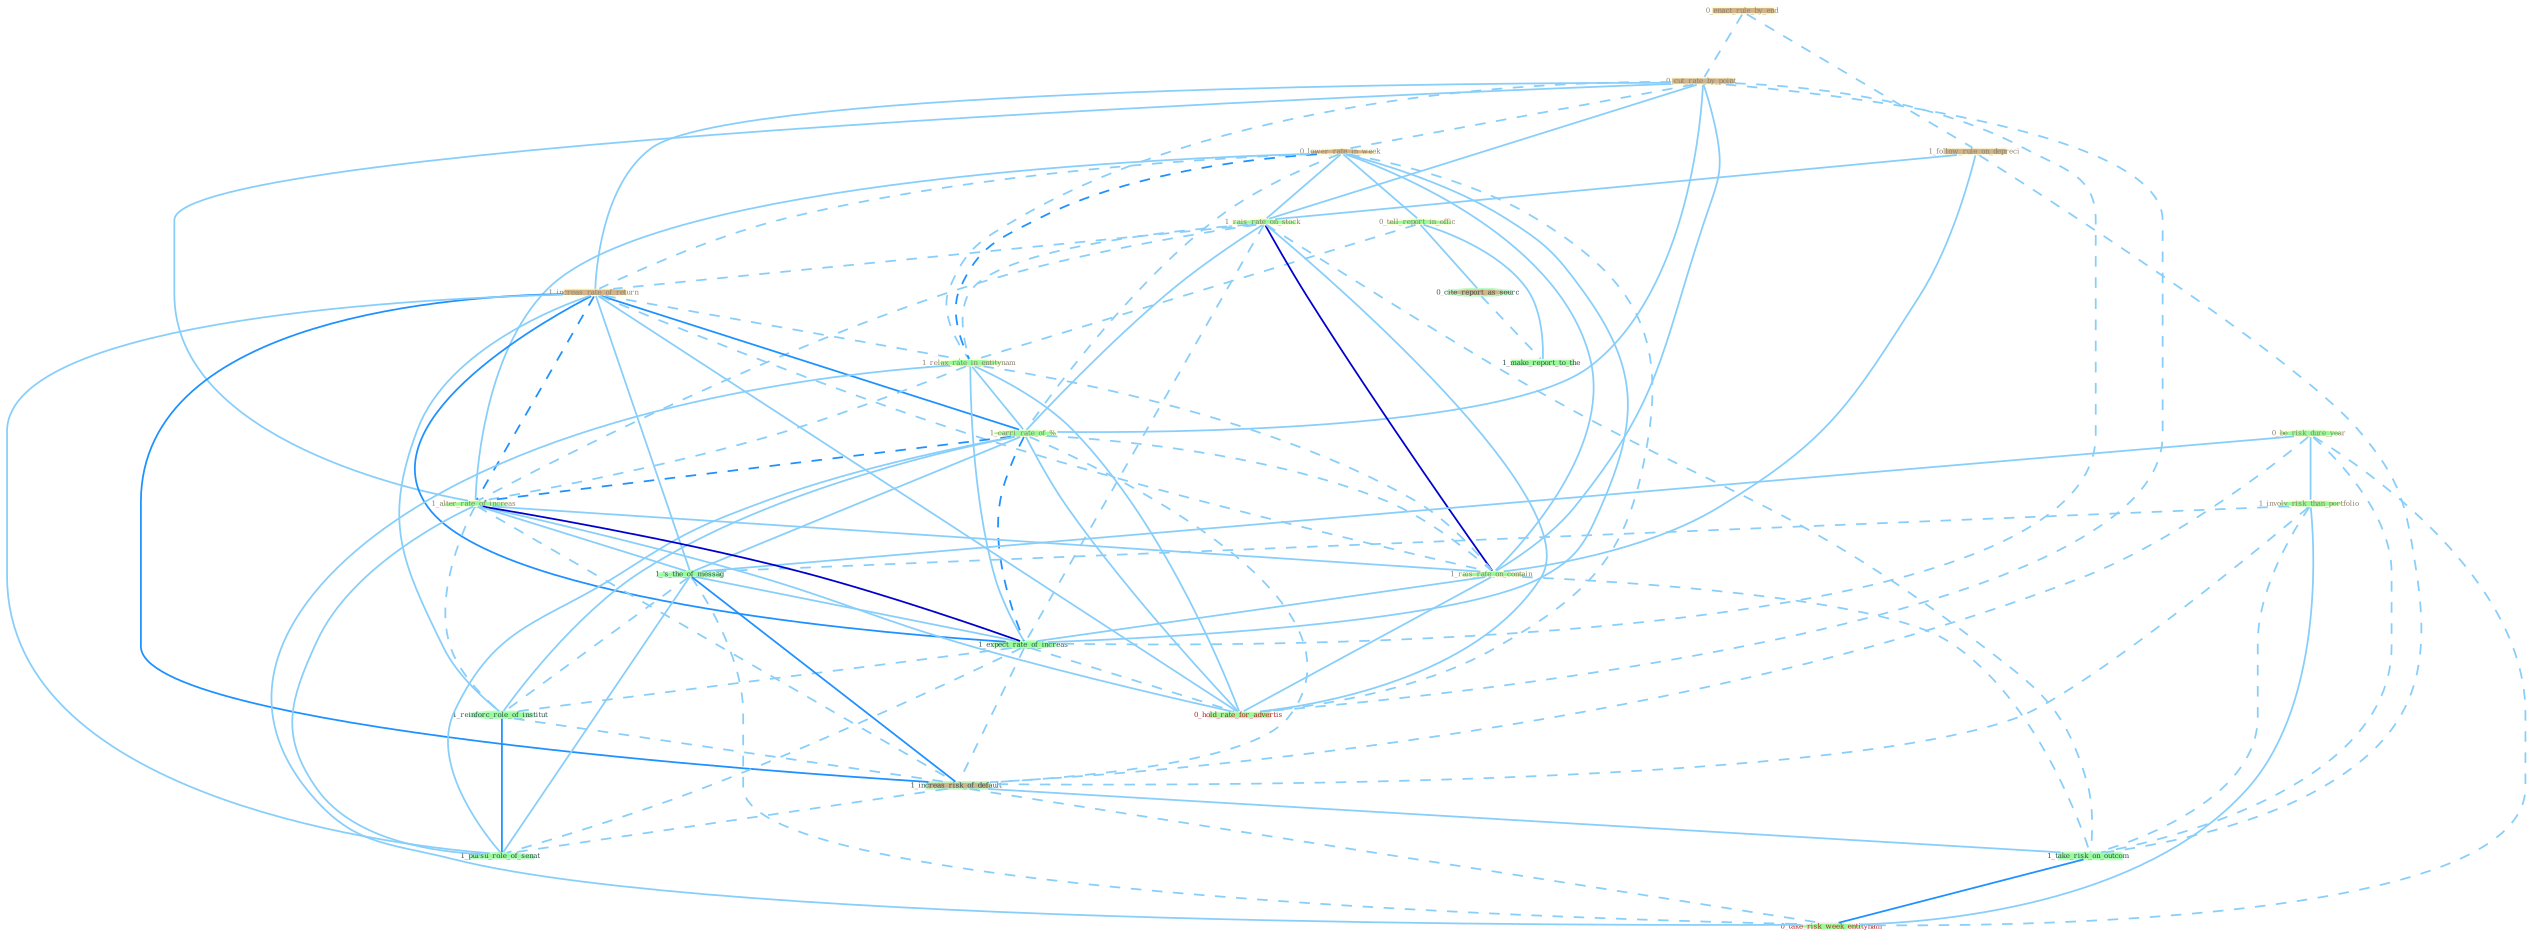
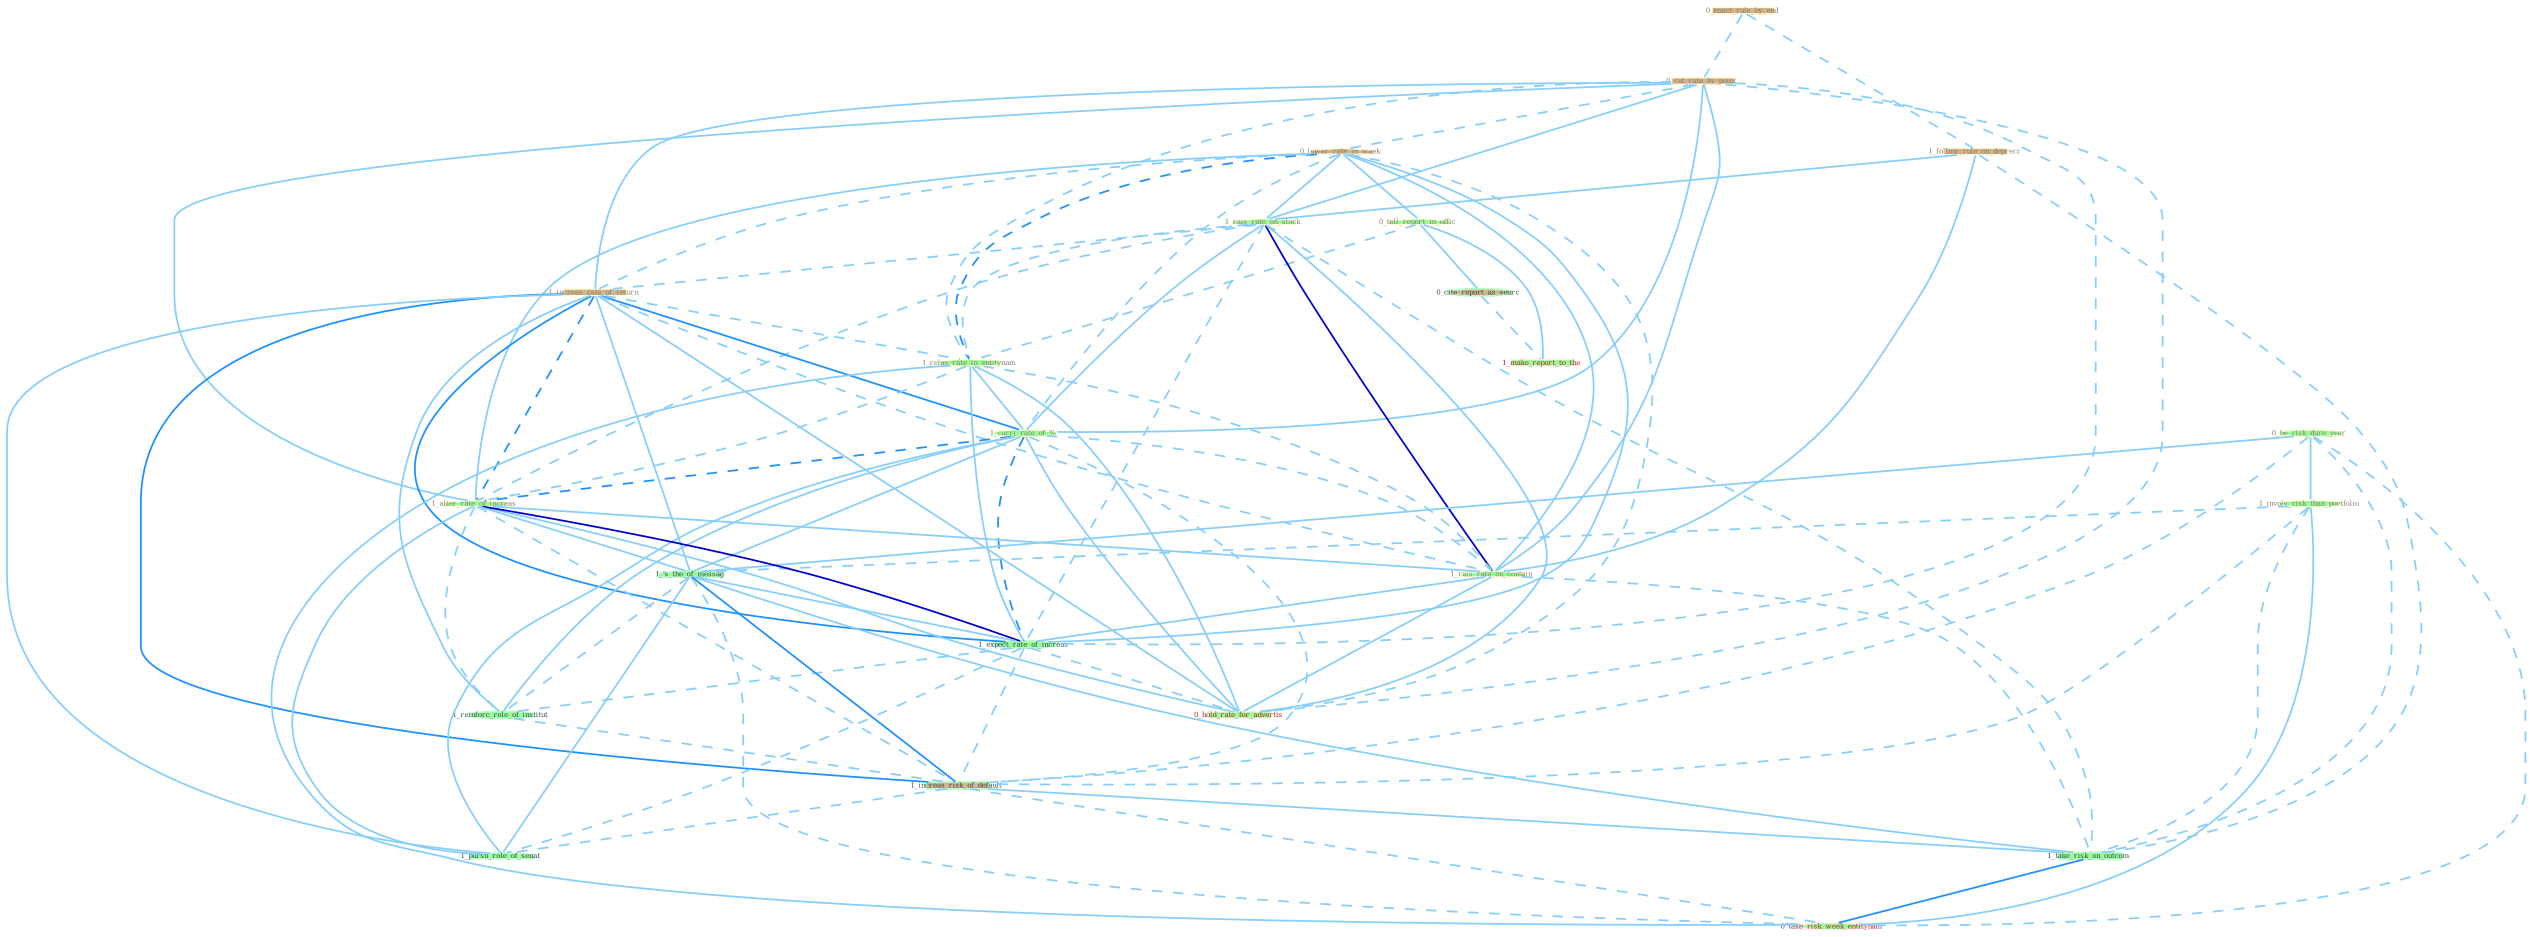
  graph {
    node [color="#ffffe0" fillcolor=palegreen fixedsize=true fontcolor="#8b7d6b" fontsize=4 shape=note style=filled]
    edge [color="#87cefa" style=solid w=1]
    "0_enact_rule_by_end " [fillcolor=tan height=.06 width=.5]
    "0_cut_rate_by_point " [fillcolor=tan height=.06 width=.5]
    "0_lower_rate_in_week " [fillcolor=tan height=.06 shape=house width=.5]
    "1_follow_rule_on_depreci " [fillcolor=tan height=.06 width=.5]
    "0_tell_report_in_offic " [height=.06 shape=house width=.5]
    "1_rais_rate_on_stock " [height=.06 shape=house width=.5]
    "1_increas_rate_of_return " [fillcolor=tan height=.06 width=.5]
    "1_relax_rate_in_entitynam " [height=.06 shape=octagon width=.5]
    "1_carri_rate_of_% " [height=.06 shape=octagon width=.5]
    "0_be_risk_dure_year " [height=.06 shape=octagon width=.5]
    "1_involv_risk_than_portfolio " [height=.06 shape=octagon width=.5]
    "1_alter_rate_of_increas " [height=.06 shape=house width=.5]
    "1_rais_rate_on_contain " [height=.06 shape=house width=.5]
-   "1_make_report_to_the " [color="#fff0f5" fontcolor="#2f4f4f" height=.06 width=.5]
+   "1_make_report_to_the " [color="#fff0f5" fontcolor="#b22222" height=.06 width=.5]
    n15 [color="#fff0f5" fontcolor="#b22222" height=.06 label="0_take_risk_week_entitynam" shape=octagon width=.5]
    "0_hold_rate_for_advertis " [color="#fff0f5" fontcolor="#b22222" height=.06 width=.5]
    "1_expect_rate_of_increas " [color="#BDFCC9" fontcolor="#2f4f4f" height=.06 shape=octagon width=.5]
    "1_take_risk_on_outcom " [color="#BDFCC9" fontcolor="#2f4f4f" height=.06 width=.5]
    "0_cite_report_as_sourc " [color="#BDFCC9" fillcolor=tan fontcolor="#2f4f4f" height=.06 shape=octagon width=.5]
    n20 [color="#BDFCC9" fontcolor="#2f4f4f" height=.06 label="1_'s_the_of_messag" shape=house width=.5]
    "1_reinforc_role_of_institut " [color="#BDFCC9" fontcolor="#2f4f4f" height=.06 shape=octagon width=.5]
    "1_increas_risk_of_default " [color="#BDFCC9" fillcolor=tan fontcolor="#2f4f4f" height=.06 width=.5]
    "1_pursu_role_of_senat " [color="#BDFCC9" fontcolor="#2f4f4f" height=.06 shape=house width=.5]
    subgraph sub_1 {
      "0_enact_rule_by_end "
      "0_cut_rate_by_point "
      "0_lower_rate_in_week "
      "1_follow_rule_on_depreci "
      "0_tell_report_in_offic "
      "1_rais_rate_on_stock "
      "1_increas_rate_of_return "
      "1_relax_rate_in_entitynam "
      "1_carri_rate_of_% "
      "0_be_risk_dure_year "
      "1_involv_risk_than_portfolio "
      "1_alter_rate_of_increas "
      "1_rais_rate_on_contain "
    }
    subgraph sub_2 {
      "1_make_report_to_the "
      n15
      "0_hold_rate_for_advertis "
    }
    "0_enact_rule_by_end " -- "0_cut_rate_by_point " [style=dashed]
    "0_enact_rule_by_end " -- "1_follow_rule_on_depreci " [style=dashed]
    "0_cut_rate_by_point " -- "0_lower_rate_in_week " [style=dashed]
    "0_cut_rate_by_point " -- "1_rais_rate_on_stock "
    "0_cut_rate_by_point " -- "1_increas_rate_of_return "
    "0_cut_rate_by_point " -- "1_relax_rate_in_entitynam " [style=dashed]
    "0_cut_rate_by_point " -- "1_carri_rate_of_% "
    "0_cut_rate_by_point " -- "1_alter_rate_of_increas "
    "0_cut_rate_by_point " -- "1_rais_rate_on_contain "
    "0_cut_rate_by_point " -- "0_hold_rate_for_advertis " [style=dashed]
    "0_cut_rate_by_point " -- "1_expect_rate_of_increas " [style=dashed]
    "0_lower_rate_in_week " -- "0_tell_report_in_offic "
    "0_lower_rate_in_week " -- "1_rais_rate_on_stock "
    "0_lower_rate_in_week " -- "1_increas_rate_of_return " [style=dashed]
    "0_lower_rate_in_week " -- "1_relax_rate_in_entitynam " [color="#1e90ff" style=dashed w=2]
    "0_lower_rate_in_week " -- "1_carri_rate_of_% " [style=dashed]
    "0_lower_rate_in_week " -- "1_alter_rate_of_increas "
    "0_lower_rate_in_week " -- "1_rais_rate_on_contain "
    "0_lower_rate_in_week " -- "0_hold_rate_for_advertis " [style=dashed]
    "0_lower_rate_in_week " -- "1_expect_rate_of_increas "
    "1_follow_rule_on_depreci " -- "1_rais_rate_on_stock "
    "1_follow_rule_on_depreci " -- "1_rais_rate_on_contain "
    "1_follow_rule_on_depreci " -- "1_take_risk_on_outcom " [style=dashed]
    "0_tell_report_in_offic " -- "1_relax_rate_in_entitynam " [style=dashed]
    "0_tell_report_in_offic " -- "1_make_report_to_the "
    "0_tell_report_in_offic " -- "0_cite_report_as_sourc "
    "1_rais_rate_on_stock " -- "1_increas_rate_of_return " [style=dashed]
    "1_rais_rate_on_stock " -- "1_relax_rate_in_entitynam " [style=dashed]
    "1_rais_rate_on_stock " -- "1_carri_rate_of_% "
    "1_rais_rate_on_stock " -- "1_alter_rate_of_increas " [style=dashed]
    "1_rais_rate_on_stock " -- "1_rais_rate_on_contain " [color="#0000cd" w=3]
    "1_rais_rate_on_stock " -- "0_hold_rate_for_advertis "
    "1_rais_rate_on_stock " -- "1_expect_rate_of_increas " [style=dashed]
    "1_rais_rate_on_stock " -- "1_take_risk_on_outcom " [style=dashed]
    "1_increas_rate_of_return " -- "1_relax_rate_in_entitynam " [style=dashed]
    "1_increas_rate_of_return " -- "1_carri_rate_of_% " [color="#1e90ff" w=2]
    "1_increas_rate_of_return " -- "1_alter_rate_of_increas " [color="#1e90ff" style=dashed w=2]
    "1_increas_rate_of_return " -- "1_rais_rate_on_contain " [style=dashed]
    "1_increas_rate_of_return " -- "0_hold_rate_for_advertis "
    "1_increas_rate_of_return " -- "1_expect_rate_of_increas " [color="#1e90ff" w=2]
    "1_increas_rate_of_return " -- n20
    "1_increas_rate_of_return " -- "1_reinforc_role_of_institut "
    "1_increas_rate_of_return " -- "1_increas_risk_of_default " [color="#1e90ff" w=2]
    "1_increas_rate_of_return " -- "1_pursu_role_of_senat "
    "1_relax_rate_in_entitynam " -- "1_carri_rate_of_% "
    "1_relax_rate_in_entitynam " -- "1_alter_rate_of_increas " [style=dashed]
    "1_relax_rate_in_entitynam " -- "1_rais_rate_on_contain " [style=dashed]
    "1_relax_rate_in_entitynam " -- n15
    "1_relax_rate_in_entitynam " -- "0_hold_rate_for_advertis "
    "1_relax_rate_in_entitynam " -- "1_expect_rate_of_increas "
    "1_carri_rate_of_% " -- "1_alter_rate_of_increas " [color="#1e90ff" style=dashed w=2]
    "1_carri_rate_of_% " -- "1_rais_rate_on_contain " [style=dashed]
    "1_carri_rate_of_% " -- "0_hold_rate_for_advertis "
    "1_carri_rate_of_% " -- "1_expect_rate_of_increas " [color="#1e90ff" style=dashed w=2]
    "1_carri_rate_of_% " -- n20
    "1_carri_rate_of_% " -- "1_reinforc_role_of_institut "
    "1_carri_rate_of_% " -- "1_increas_risk_of_default " [style=dashed]
    "1_carri_rate_of_% " -- "1_pursu_role_of_senat "
    "0_be_risk_dure_year " -- "1_involv_risk_than_portfolio "
    "0_be_risk_dure_year " -- n15 [style=dashed]
    "0_be_risk_dure_year " -- "1_take_risk_on_outcom " [style=dashed]
    "0_be_risk_dure_year " -- n20
    "0_be_risk_dure_year " -- "1_increas_risk_of_default " [style=dashed]
    "1_involv_risk_than_portfolio " -- n15
    "1_involv_risk_than_portfolio " -- "1_take_risk_on_outcom " [style=dashed]
    "1_involv_risk_than_portfolio " -- n20 [style=dashed]
    "1_involv_risk_than_portfolio " -- "1_increas_risk_of_default " [style=dashed]
    "1_alter_rate_of_increas " -- "1_rais_rate_on_contain "
    "1_alter_rate_of_increas " -- "0_hold_rate_for_advertis "
    "1_alter_rate_of_increas " -- "1_expect_rate_of_increas " [color="#0000cd" w=3]
    "1_alter_rate_of_increas " -- n20
    "1_alter_rate_of_increas " -- "1_reinforc_role_of_institut " [style=dashed]
    "1_alter_rate_of_increas " -- "1_increas_risk_of_default " [style=dashed]
    "1_alter_rate_of_increas " -- "1_pursu_role_of_senat "
    "1_rais_rate_on_contain " -- "0_hold_rate_for_advertis "
    "1_rais_rate_on_contain " -- "1_expect_rate_of_increas "
    "1_rais_rate_on_contain " -- "1_take_risk_on_outcom " [style=dashed]
    "1_expect_rate_of_increas " -- "0_hold_rate_for_advertis " [style=dashed]
    "1_expect_rate_of_increas " -- "1_reinforc_role_of_institut " [style=dashed]
    "1_expect_rate_of_increas " -- "1_increas_risk_of_default " [style=dashed]
    "1_expect_rate_of_increas " -- "1_pursu_role_of_senat " [style=dashed]
    "1_take_risk_on_outcom " -- n15 [color="#1e90ff" w=2]
    "0_cite_report_as_sourc " -- "1_make_report_to_the " [style=dashed]
    n20 -- n15 [style=dashed]
    n20 -- "1_expect_rate_of_increas "
+   n20 -- "1_take_risk_on_outcom "
    n20 -- "1_reinforc_role_of_institut " [style=dashed]
    n20 -- "1_increas_risk_of_default " [color="#1e90ff" w=2]
    n20 -- "1_pursu_role_of_senat "
    "1_reinforc_role_of_institut " -- "1_increas_risk_of_default " [style=dashed]
-   "1_reinforc_role_of_institut " -- "1_pursu_role_of_senat " [color="#1e90ff" w=2]
    "1_increas_risk_of_default " -- n15 [style=dashed]
    "1_increas_risk_of_default " -- "1_take_risk_on_outcom "
    "1_increas_risk_of_default " -- "1_pursu_role_of_senat " [style=dashed]
  }
